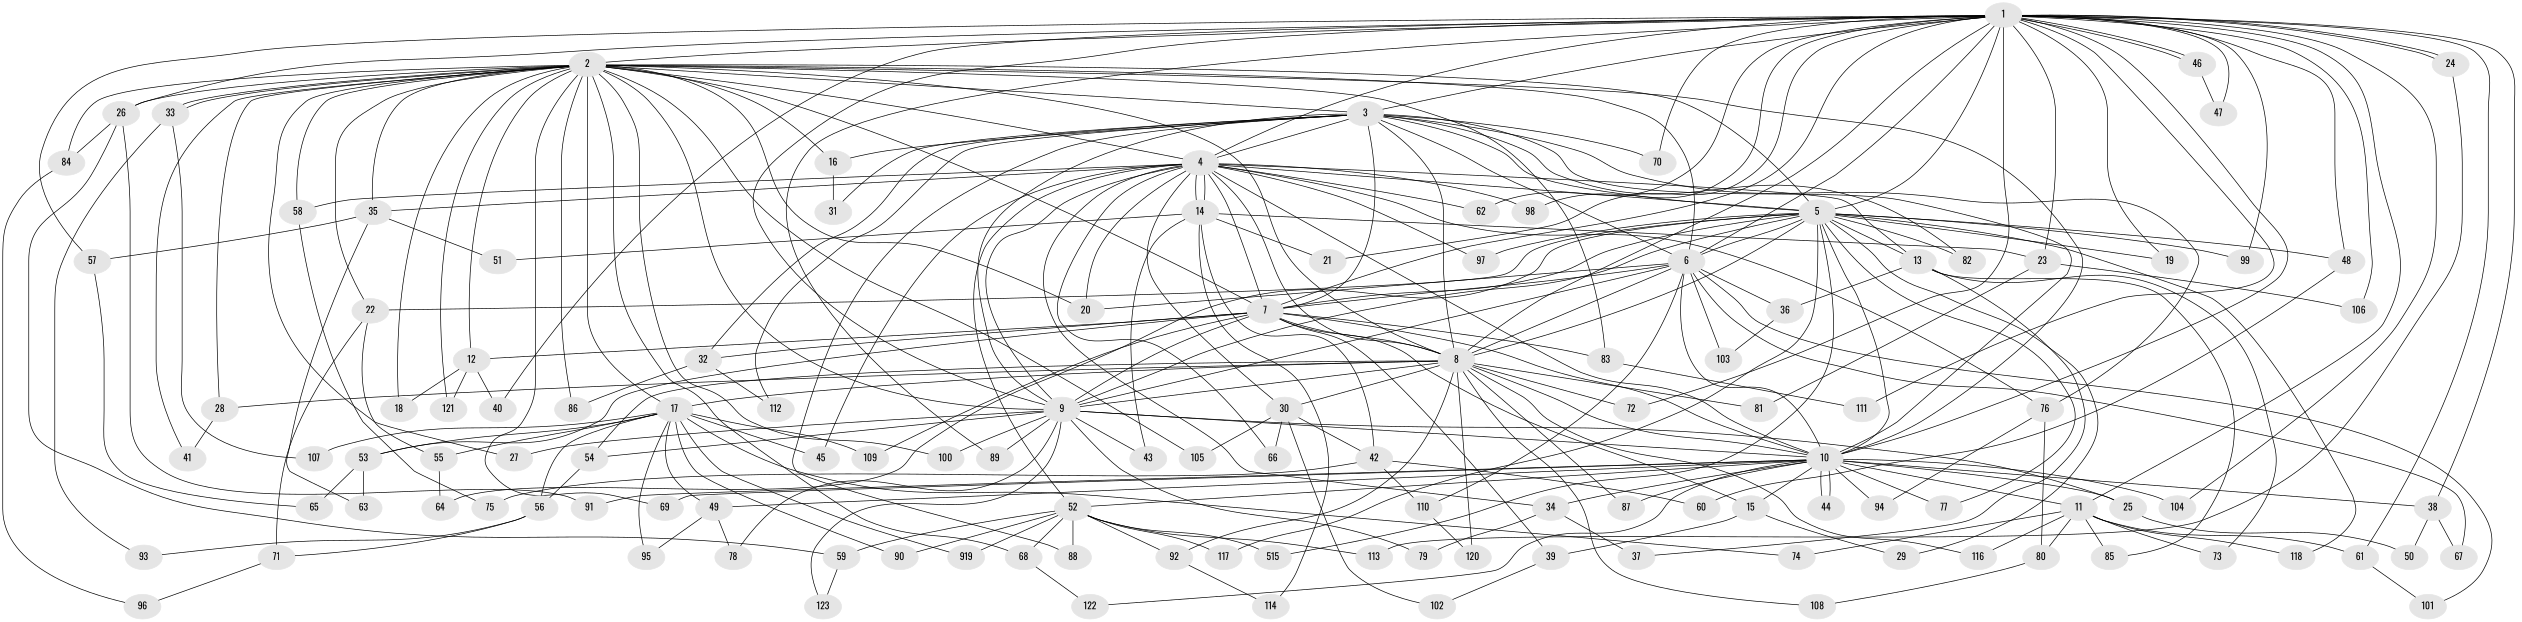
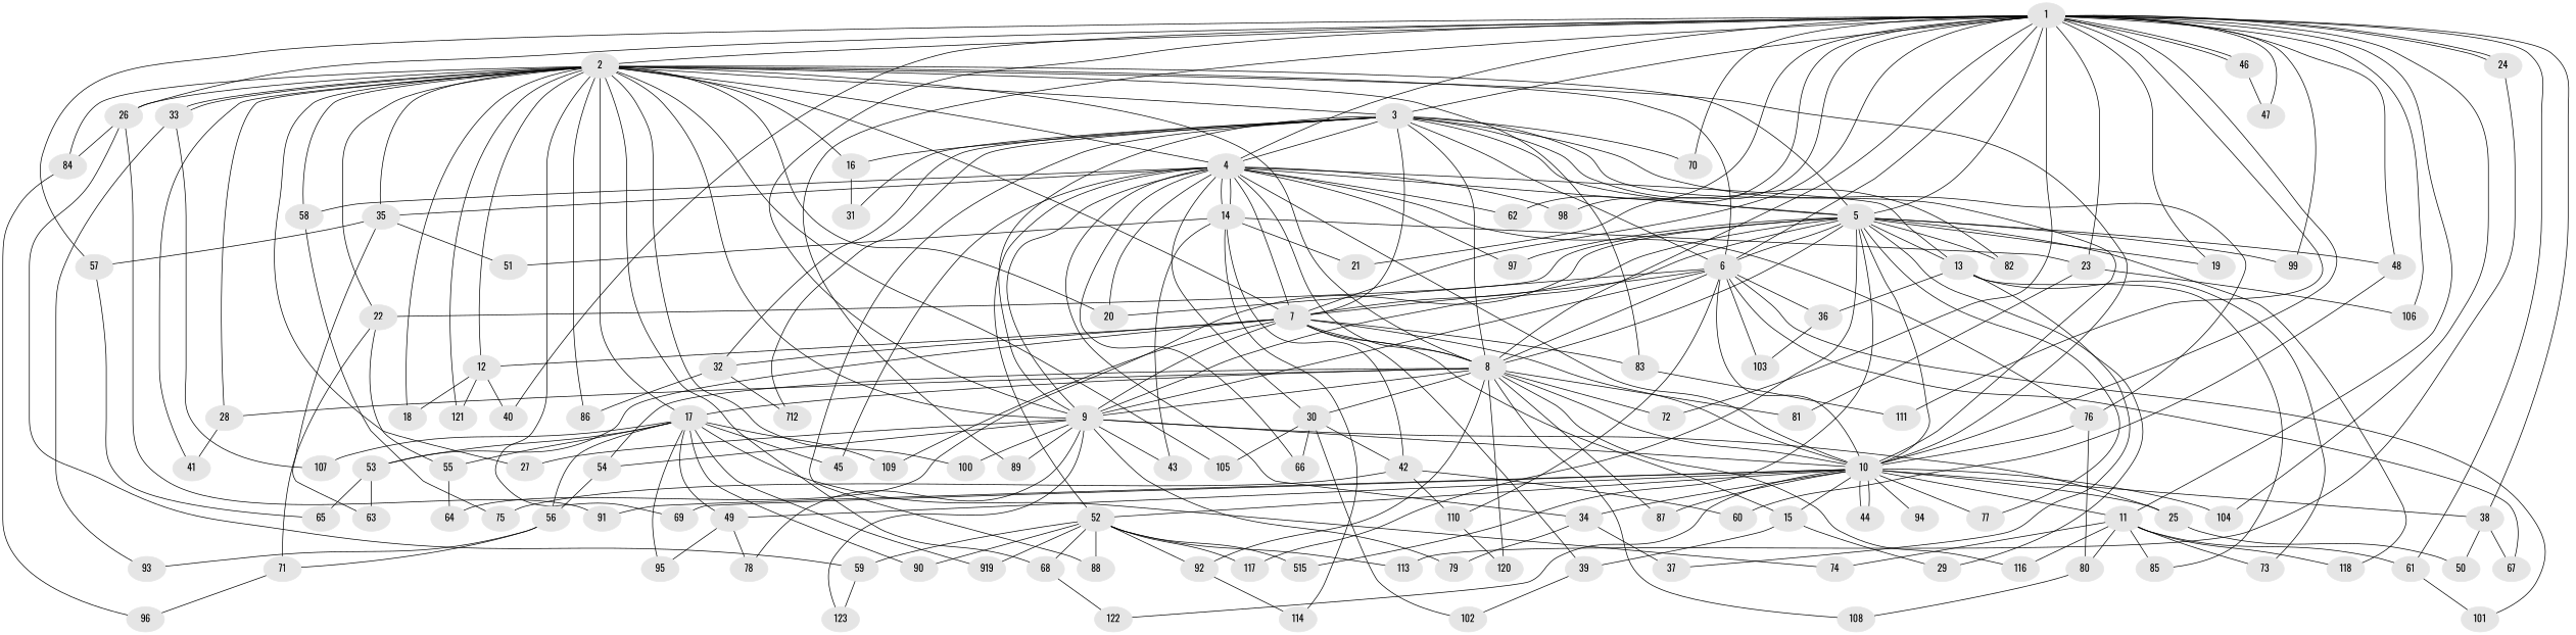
  graph {
    fontname=Oswald
    node [color=gray90 fontname=Oswald style=filled]
    edge [fontname=Oswald]
    1
    2
    3
    4
    5
    6
    7
    8
    9
    10
    11
    19
    21
    23
    24
    26
    38
    40
    46
    47
    48
    57
    61
    62
    70
    72
    89
    98
    99
    104
    106
    111
    12
    16
    17
    18
    20
    22
    27
    28
    33
    35
    41
    58
    68
    69
    83
    84
    86
    100
    105
    121
    31
    32
    76
    82
    88
-   112
+   112 [label=712]
    13
    14
    30
    34
    45
    52
    66
    97
    29
    64
    77
    n70 [label=515]
    117
    118
    36
    67
    101
    103
    110
    15
    39
    53
    109
    54
    81
    87
    92
    108
    116
    120
    25
    43
    78
    79
    123
    44
    49
    91
    94
    122
    73
    74
    80
    85
    113
    59
    50
    60
    65
    55
    56
    90
    95
    107
    n113 [label=919]
    71
    93
    51
    63
    75
    96
    37
    42
    114
    102
    1 -- 2
    1 -- 3
    1 -- 4
    1 -- 5
    1 -- 6
    1 -- 7
    1 -- 8
    1 -- 9
    1 -- 10
    1 -- 11
    1 -- 19
    1 -- 21
    1 -- 23
    1 -- 24
    1 -- 24
    1 -- 26
    1 -- 38
    1 -- 40
    1 -- 46
    1 -- 46
    1 -- 47
    1 -- 48
    1 -- 57
    1 -- 61
    1 -- 62
    1 -- 70
    1 -- 72
    1 -- 89
    1 -- 98
    1 -- 99
    1 -- 104
    1 -- 106
    1 -- 111
    2 -- 3
    2 -- 4
    2 -- 5
    2 -- 6
    2 -- 7
    2 -- 8
    2 -- 9
    2 -- 10
    2 -- 26
    2 -- 12
    2 -- 16
    2 -- 17
    2 -- 18
    2 -- 20
    2 -- 22
    2 -- 27
    2 -- 28
    2 -- 33
    2 -- 33
    2 -- 35
    2 -- 41
    2 -- 58
    2 -- 68
    2 -- 69
    2 -- 83
    2 -- 84
    2 -- 86
    2 -- 100
    2 -- 105
    2 -- 121
    3 -- 4
    3 -- 5
    3 -- 6
    3 -- 7
    3 -- 8
    3 -- 9
    3 -- 10
    3 -- 70
    3 -- 16
    3 -- 31
    3 -- 32
    3 -- 76
    3 -- 82
    3 -- 88
    3 -- 112
    4 -- 5
    4 -- 7
    4 -- 8
    4 -- 9
    4 -- 10
    4 -- 62
    4 -- 98
    4 -- 20
    4 -- 35
    4 -- 58
    4 -- 76
    4 -- 13
    4 -- 14
    4 -- 14
    4 -- 30
    4 -- 34
    4 -- 45
    4 -- 52
    4 -- 66
    4 -- 97
    5 -- 6
    5 -- 7
    5 -- 8
    5 -- 9
    5 -- 10
    5 -- 19
    5 -- 48
    5 -- 99
    5 -- 22
    5 -- 82
    5 -- 13
    5 -- 97
    5 -- 29
    5 -- 64
    5 -- 77
    5 -- n70
    5 -- 117
    5 -- 118
    6 -- 7
    6 -- 8
    6 -- 9
    6 -- 10
    6 -- 20
    6 -- 36
    6 -- 67
    6 -- 101
    6 -- 103
    6 -- 110
    7 -- 8
    7 -- 9
    7 -- 10
    7 -- 12
    7 -- 83
    7 -- 32
    7 -- 15
    7 -- 39
    7 -- 53
    7 -- 109
    8 -- 9
    8 -- 10
    8 -- 72
    8 -- 17
    8 -- 28
    8 -- 30
    8 -- 54
    8 -- 81
    8 -- 87
    8 -- 92
    8 -- 108
    8 -- 116
    8 -- 120
    9 -- 10
    9 -- 89
    9 -- 27
    9 -- 100
    9 -- 54
    9 -- 25
    9 -- 43
    9 -- 78
    9 -- 79
    9 -- 123
    10 -- 11
    10 -- 38
    10 -- 104
    10 -- 69
    10 -- 34
    10 -- 52
    10 -- 77
    10 -- 15
    10 -- 87
    10 -- 25
    10 -- 44
    10 -- 44
    10 -- 49
    10 -- 91
    10 -- 94
    10 -- 122
    11 -- 61
    11 -- 118
    11 -- 116
    11 -- 73
    11 -- 74
    11 -- 80
    11 -- 85
    23 -- 106
    23 -- 81
    24 -- 113
    26 -- 84
    26 -- 91
    26 -- 59
    38 -- 67
    38 -- 50
    46 -- 47
    48 -- 60
    57 -- 65
    61 -- 101
    12 -- 40
    12 -- 18
    12 -- 121
    16 -- 31
    17 -- 45
    17 -- 53
    17 -- 109
    17 -- 49
    17 -- 74
    17 -- 55
    17 -- 56
    17 -- 90
    17 -- 95
    17 -- 107
    17 -- n113
    22 -- 55
    22 -- 71
    28 -- 41
    33 -- 107
    33 -- 93
    35 -- 57
    35 -- 51
    35 -- 63
    58 -- 75
    68 -- 122
    83 -- 111
    84 -- 96
    32 -- 86
    32 -- 112
-   76 -- 94
+   76 -- 10
    76 -- 80
    13 -- 36
    13 -- 73
    13 -- 85
    13 -- 37
    14 -- 21
    14 -- 23
    14 -- 43
    14 -- 51
    14 -- 42
    14 -- 114
    30 -- 105
    30 -- 66
    30 -- 42
    30 -- 102
    34 -- 79
    34 -- 37
    52 -- 68
    52 -- 88
    52 -- n70
    52 -- 117
    52 -- 92
    52 -- 113
    52 -- 59
    52 -- 90
    52 -- n113
    36 -- 103
    110 -- 120
    15 -- 29
    15 -- 39
    39 -- 102
    53 -- 65
    53 -- 63
    54 -- 56
    92 -- 114
    25 -- 50
    49 -- 78
    49 -- 95
    80 -- 108
    59 -- 123
    55 -- 64
    56 -- 71
    56 -- 93
    71 -- 96
    42 -- 110
    42 -- 60
    42 -- 75
  }
